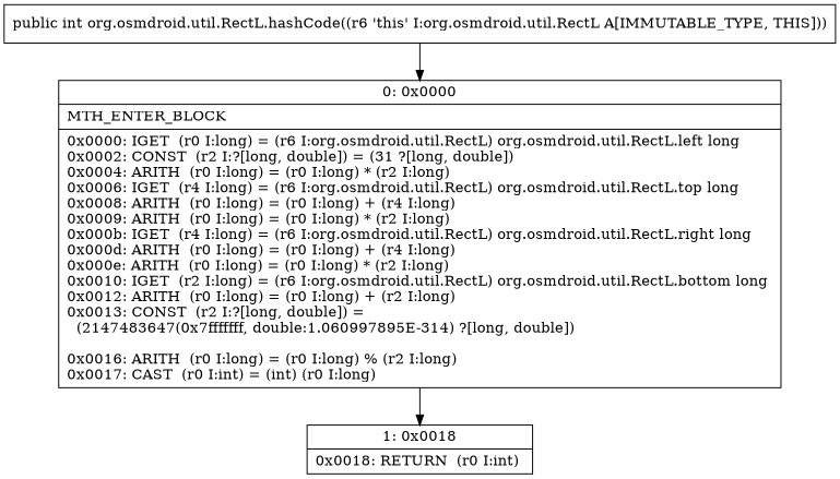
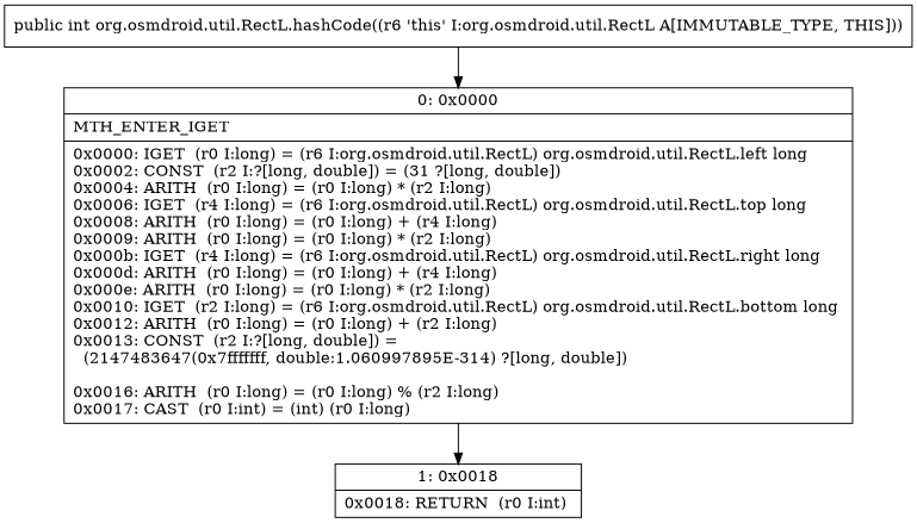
  digraph {
    node [shape=record]
-   n1 [label="{0\:\ 0x0000|MTH_ENTER_BLOCK\l|0x0000: IGET  (r0 I:long) = (r6 I:org.osmdroid.util.RectL) org.osmdroid.util.RectL.left long \l0x0002: CONST  (r2 I:?[long, double]) = (31 ?[long, double]) \l0x0004: ARITH  (r0 I:long) = (r0 I:long) * (r2 I:long) \l0x0006: IGET  (r4 I:long) = (r6 I:org.osmdroid.util.RectL) org.osmdroid.util.RectL.top long \l0x0008: ARITH  (r0 I:long) = (r0 I:long) + (r4 I:long) \l0x0009: ARITH  (r0 I:long) = (r0 I:long) * (r2 I:long) \l0x000b: IGET  (r4 I:long) = (r6 I:org.osmdroid.util.RectL) org.osmdroid.util.RectL.right long \l0x000d: ARITH  (r0 I:long) = (r0 I:long) + (r4 I:long) \l0x000e: ARITH  (r0 I:long) = (r0 I:long) * (r2 I:long) \l0x0010: IGET  (r2 I:long) = (r6 I:org.osmdroid.util.RectL) org.osmdroid.util.RectL.bottom long \l0x0012: ARITH  (r0 I:long) = (r0 I:long) + (r2 I:long) \l0x0013: CONST  (r2 I:?[long, double]) = \l  (2147483647(0x7fffffff, double:1.060997895E\-314) ?[long, double])\l \l0x0016: ARITH  (r0 I:long) = (r0 I:long) % (r2 I:long) \l0x0017: CAST  (r0 I:int) = (int) (r0 I:long) \l}"]
+   n1 [label="{0\:\ 0x0000|MTH_ENTER_IGET\l|0x0000: IGET  (r0 I:long) = (r6 I:org.osmdroid.util.RectL) org.osmdroid.util.RectL.left long \l0x0002: CONST  (r2 I:?[long, double]) = (31 ?[long, double]) \l0x0004: ARITH  (r0 I:long) = (r0 I:long) * (r2 I:long) \l0x0006: IGET  (r4 I:long) = (r6 I:org.osmdroid.util.RectL) org.osmdroid.util.RectL.top long \l0x0008: ARITH  (r0 I:long) = (r0 I:long) + (r4 I:long) \l0x0009: ARITH  (r0 I:long) = (r0 I:long) * (r2 I:long) \l0x000b: IGET  (r4 I:long) = (r6 I:org.osmdroid.util.RectL) org.osmdroid.util.RectL.right long \l0x000d: ARITH  (r0 I:long) = (r0 I:long) + (r4 I:long) \l0x000e: ARITH  (r0 I:long) = (r0 I:long) * (r2 I:long) \l0x0010: IGET  (r2 I:long) = (r6 I:org.osmdroid.util.RectL) org.osmdroid.util.RectL.bottom long \l0x0012: ARITH  (r0 I:long) = (r0 I:long) + (r2 I:long) \l0x0013: CONST  (r2 I:?[long, double]) = \l  (2147483647(0x7fffffff, double:1.060997895E\-314) ?[long, double])\l \l0x0016: ARITH  (r0 I:long) = (r0 I:long) % (r2 I:long) \l0x0017: CAST  (r0 I:int) = (int) (r0 I:long) \l}"]
    n2 [label="{1\:\ 0x0018|0x0018: RETURN  (r0 I:int) \l}"]
    n3 [label="{public int org.osmdroid.util.RectL.hashCode((r6 'this' I:org.osmdroid.util.RectL A[IMMUTABLE_TYPE, THIS])) }"]
    n1 -> n2
    n3 -> n1
  }
